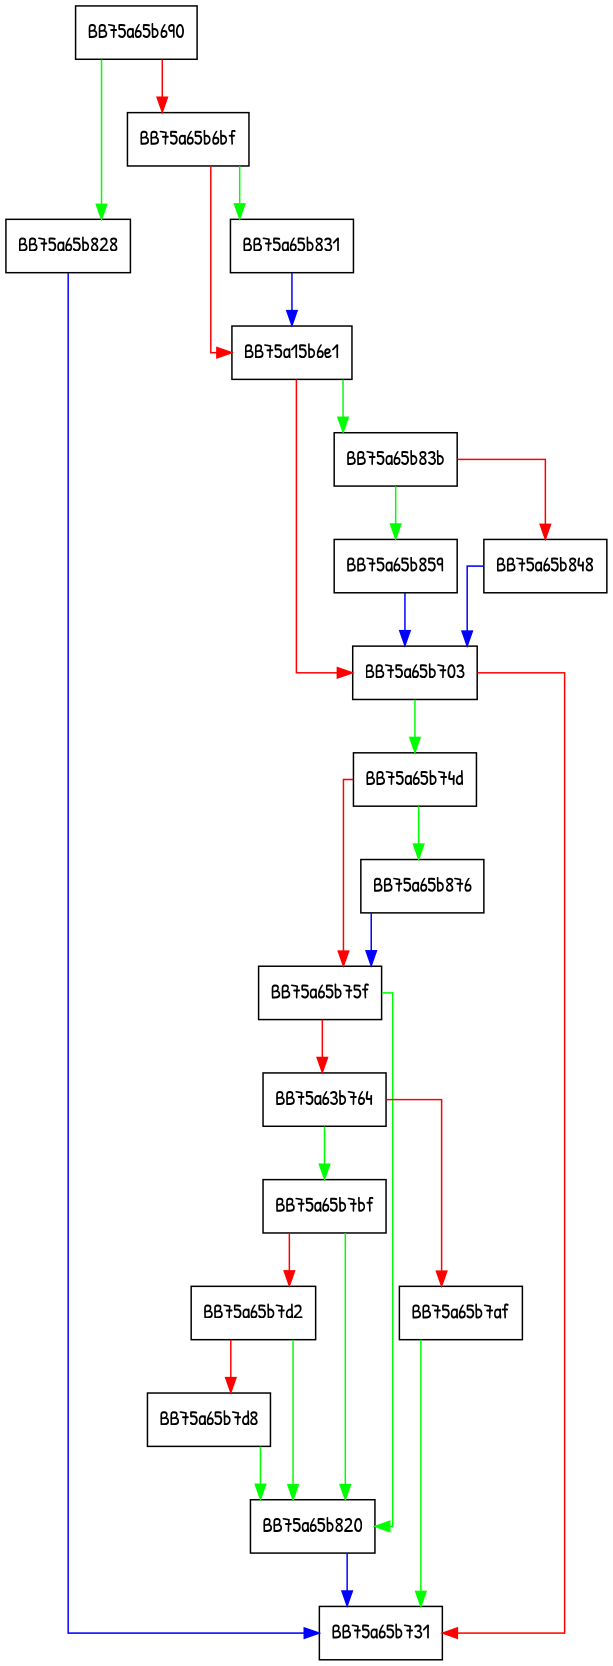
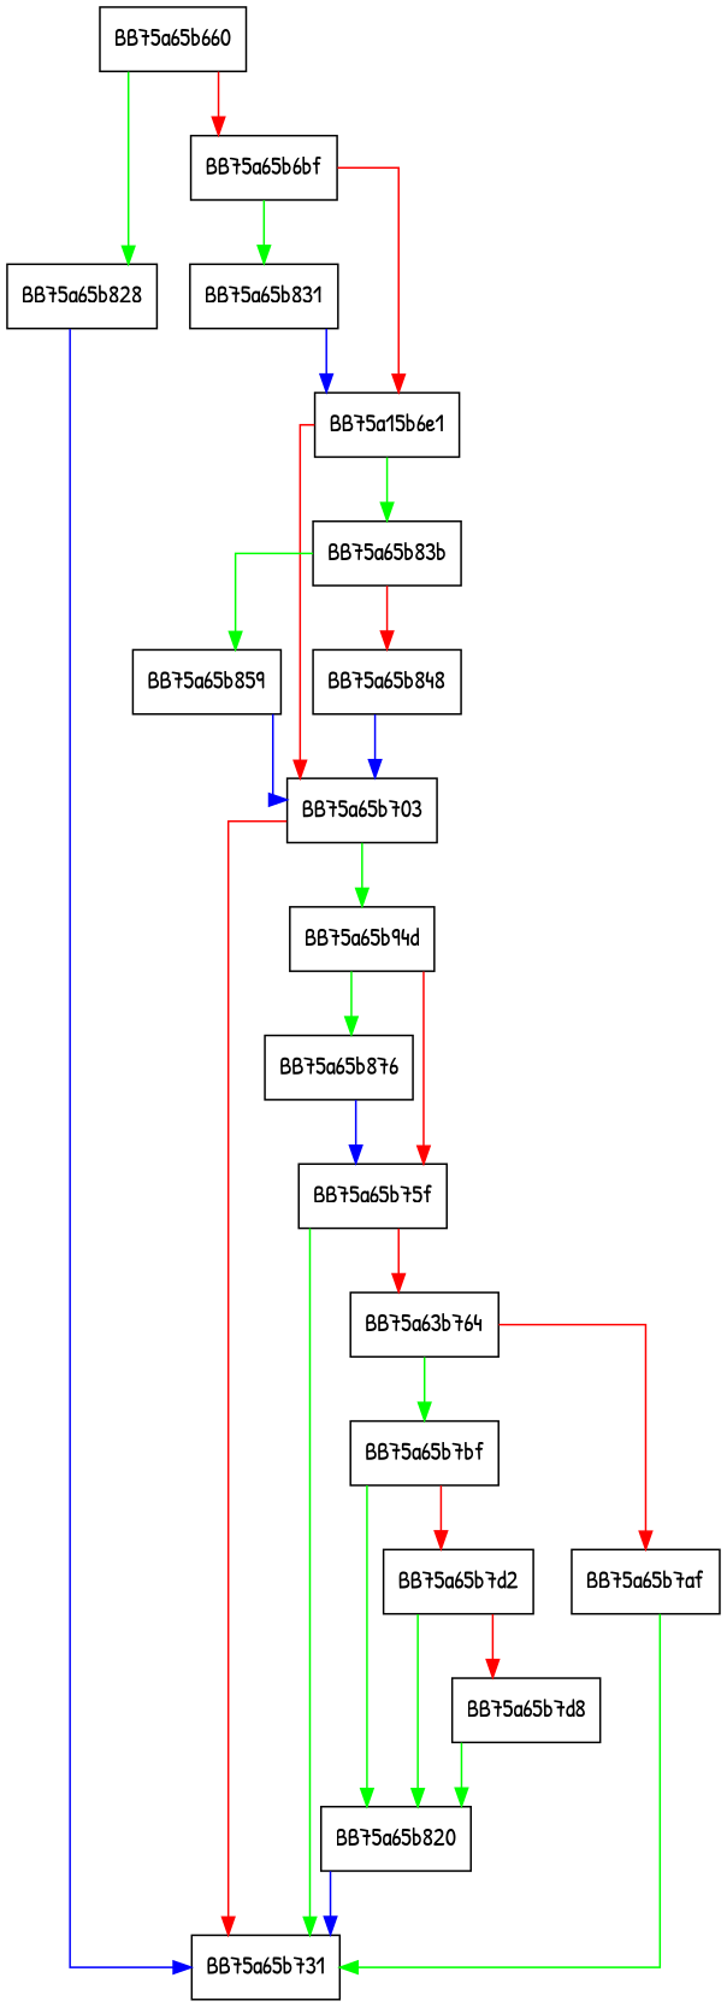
  digraph {
    fontname="Patrick Hand"
    splines=ortho
    node [fontname="Patrick Hand" shape=box]
    edge [color=green fontname="Patrick Hand"]
-   BB75a65b690
+   BB75a65b690 [label=BB75a65b660]
    BB75a65b828
    BB75a65b6bf
    BB75a65b731
    BB75a65b831
    n6 [label=BB75a15b6e1]
    BB75a65b83b
    BB75a65b703
    BB75a65b859
    BB75a65b848
-   BB75a65b74d
+   BB75a65b74d [label=BB75a65b94d]
    BB75a65b876
    BB75a65b75f
    n14 [label=BB75a63b764]
    BB75a65b7bf
    BB75a65b7af
    BB75a65b820
    BB75a65b7d2
    BB75a65b7d8
    BB75a65b690 -> BB75a65b828
    BB75a65b690 -> BB75a65b6bf [color=red]
    BB75a65b828 -> BB75a65b731 [color=blue]
    BB75a65b6bf -> BB75a65b831
    BB75a65b6bf -> n6 [color=red]
    BB75a65b831 -> n6 [color=blue]
    n6 -> BB75a65b83b
    n6 -> BB75a65b703 [color=red]
    BB75a65b83b -> BB75a65b859
    BB75a65b83b -> BB75a65b848 [color=red]
    BB75a65b703 -> BB75a65b731 [color=red]
    BB75a65b703 -> BB75a65b74d
    BB75a65b859 -> BB75a65b703 [color=blue]
    BB75a65b848 -> BB75a65b703 [color=blue]
    BB75a65b74d -> BB75a65b876
    BB75a65b74d -> BB75a65b75f [color=red]
    BB75a65b876 -> BB75a65b75f [color=blue]
-   BB75a65b75f -> BB75a65b820
+   BB75a65b75f -> BB75a65b731
    BB75a65b75f -> n14 [color=red]
    n14 -> BB75a65b7bf
    n14 -> BB75a65b7af [color=red]
    BB75a65b7bf -> BB75a65b820
    BB75a65b7bf -> BB75a65b7d2 [color=red]
    BB75a65b7af -> BB75a65b731
    BB75a65b820 -> BB75a65b731 [color=blue]
    BB75a65b7d2 -> BB75a65b820
    BB75a65b7d2 -> BB75a65b7d8 [color=red]
    BB75a65b7d8 -> BB75a65b820
  }
